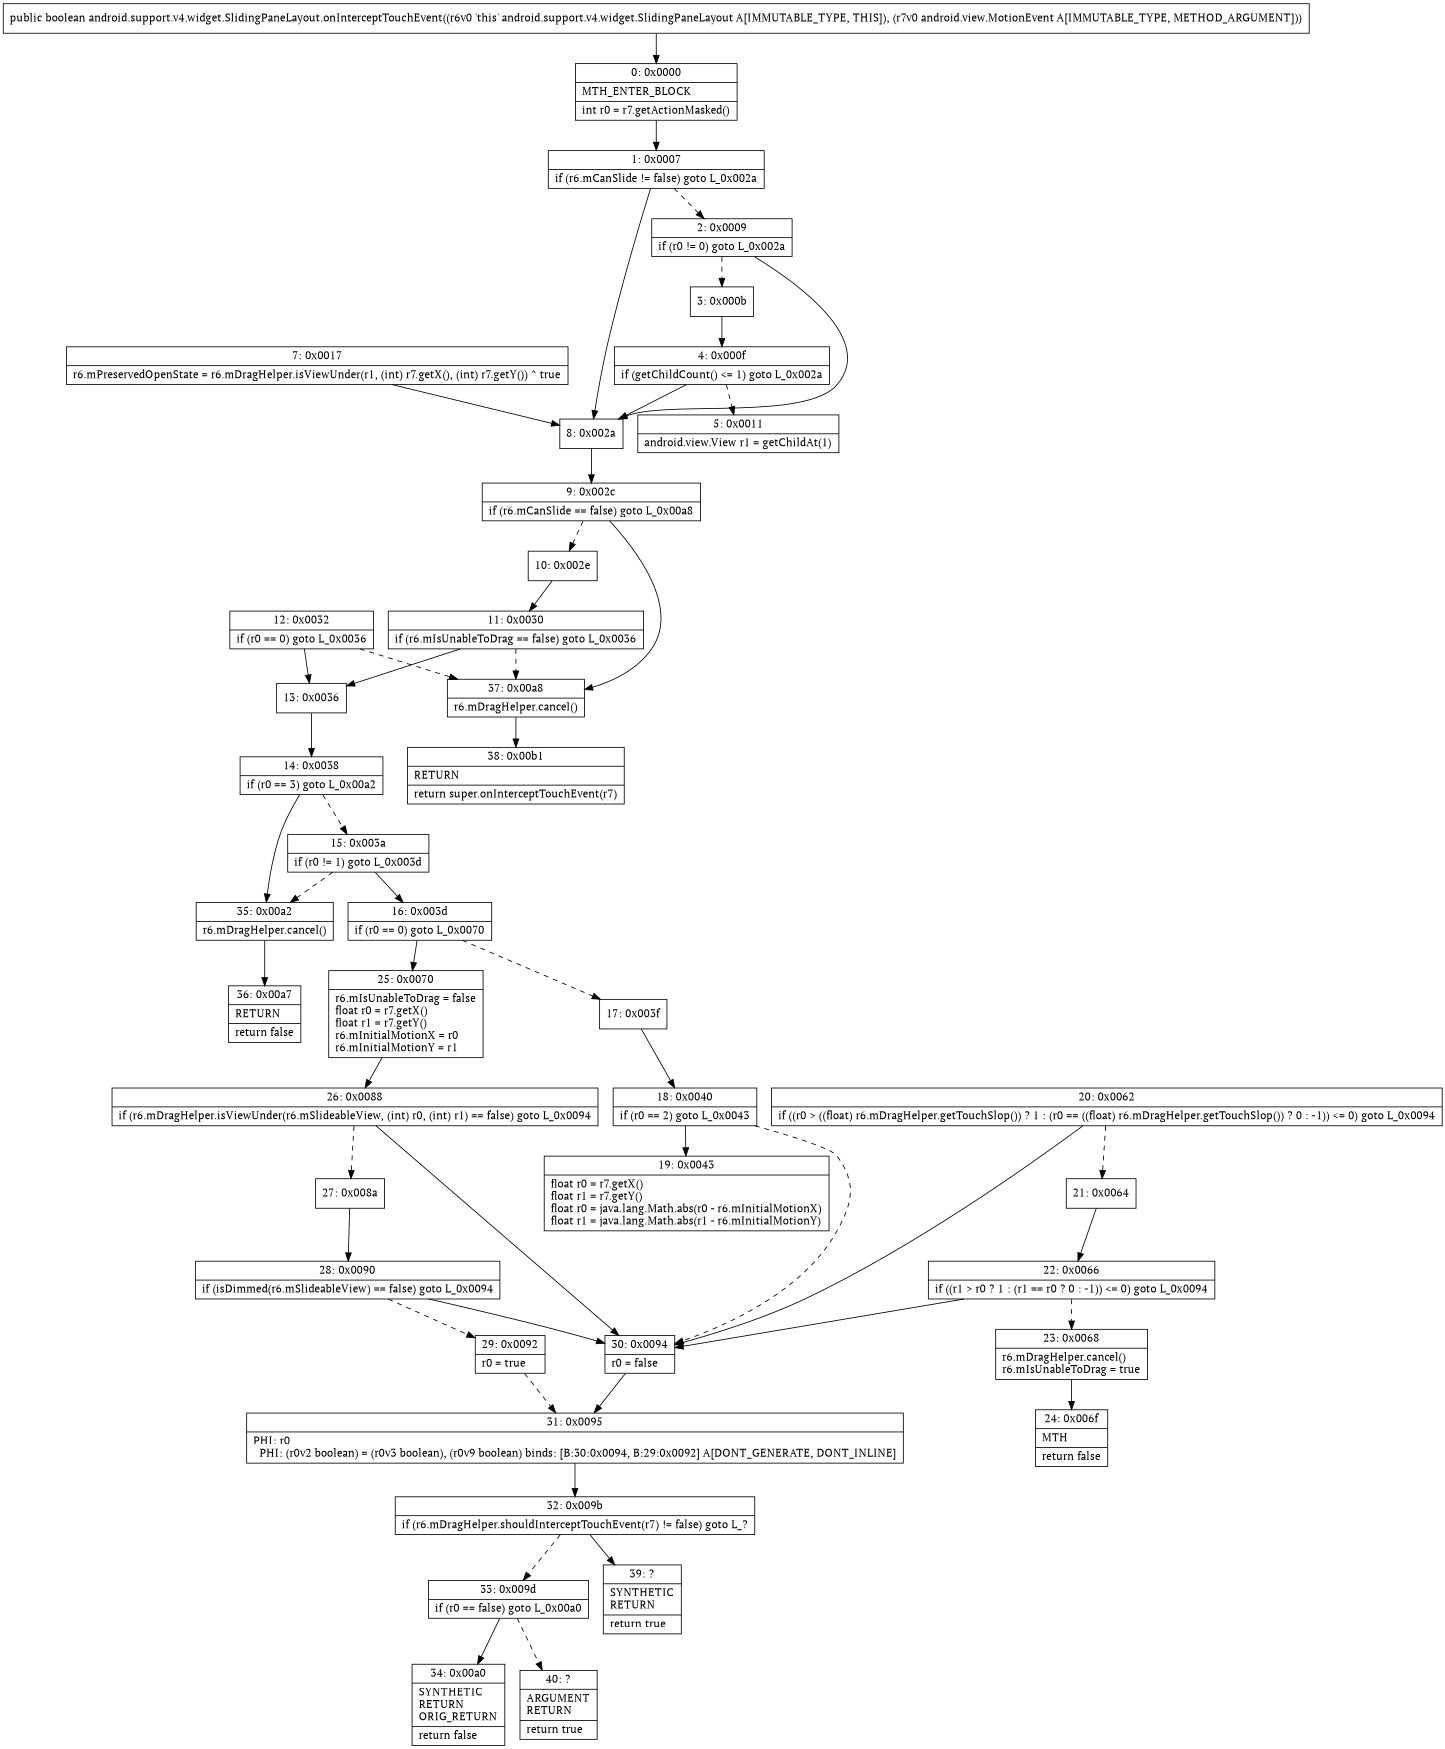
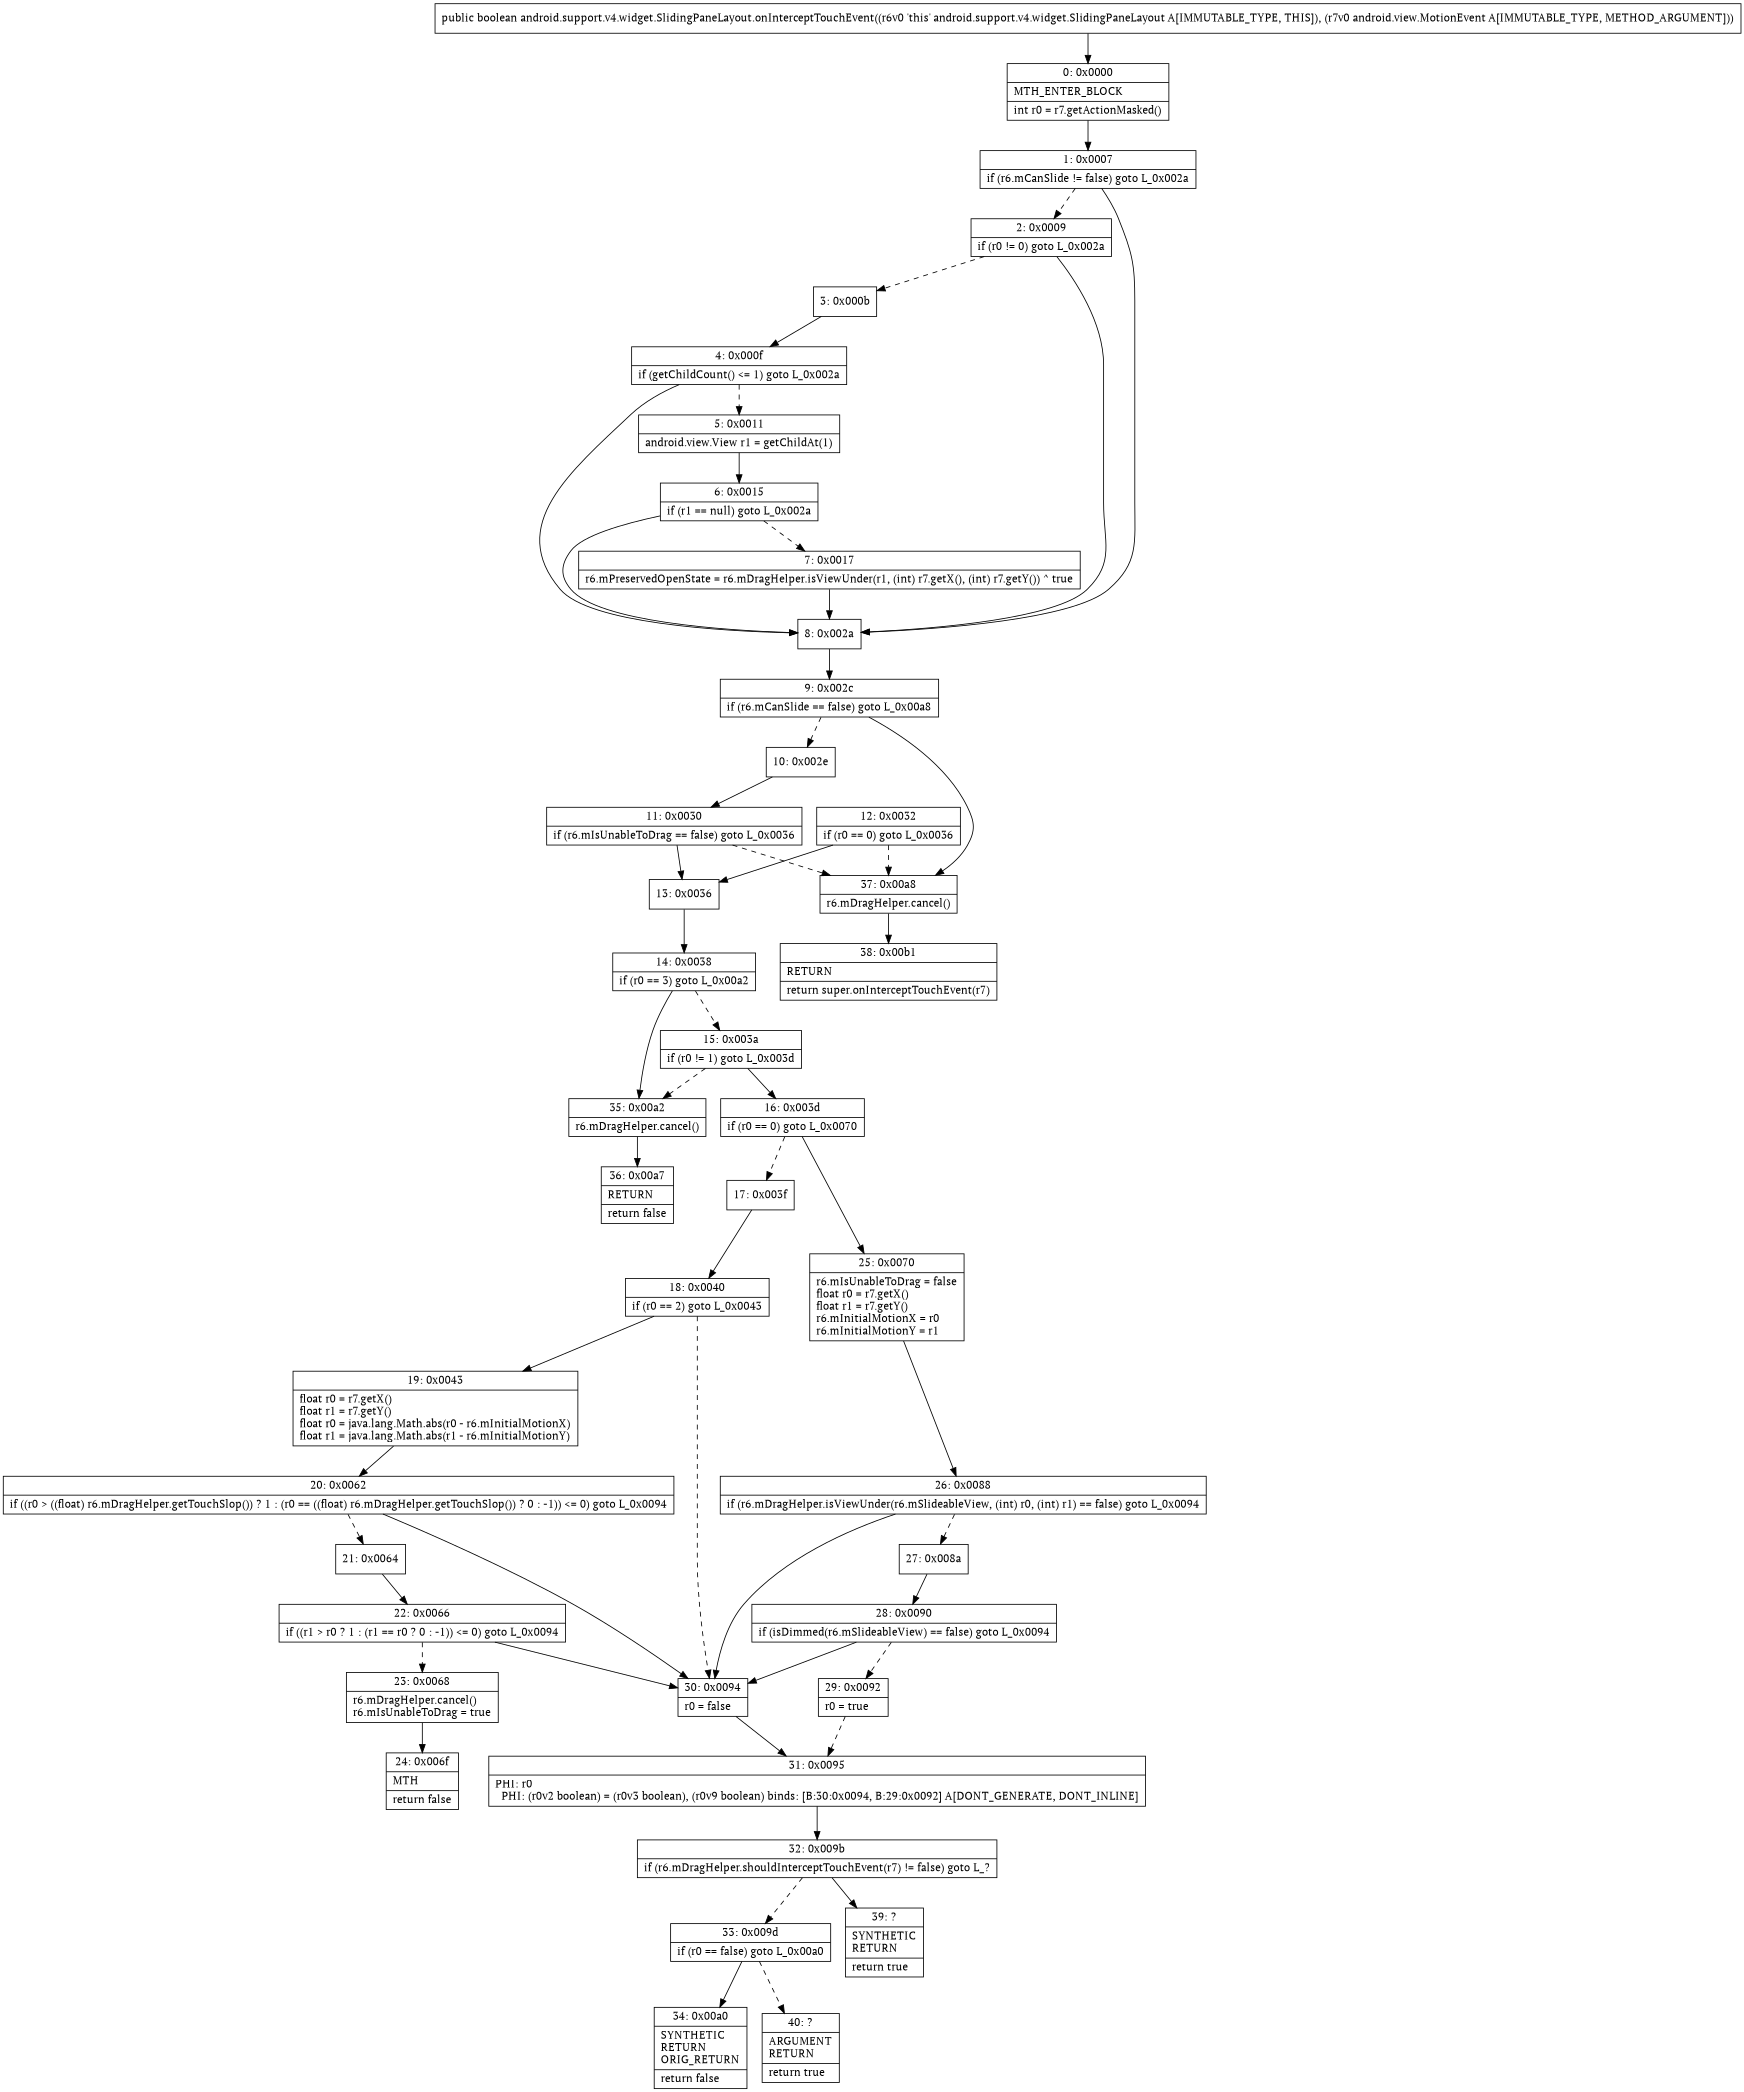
  digraph {
    fontname="PT Serif"
    node [fontname="PT Serif" shape=record]
    edge [fontname="PT Serif"]
    n1 [label="{0\:\ 0x0000|MTH_ENTER_BLOCK\l|int r0 = r7.getActionMasked()\l}"]
    n2 [label="{1\:\ 0x0007|if (r6.mCanSlide != false) goto L_0x002a\l}"]
    n3 [label="{2\:\ 0x0009|if (r0 != 0) goto L_0x002a\l}"]
    n4 [label="{8\:\ 0x002a}"]
    n5 [label="{3\:\ 0x000b}"]
    n6 [label="{9\:\ 0x002c|if (r6.mCanSlide == false) goto L_0x00a8\l}"]
    n7 [label="{4\:\ 0x000f|if (getChildCount() \<= 1) goto L_0x002a\l}"]
    n8 [label="{5\:\ 0x0011|android.view.View r1 = getChildAt(1)\l}"]
+   n9 [label="{6\:\ 0x0015|if (r1 == null) goto L_0x002a\l}"]
    n10 [label="{7\:\ 0x0017|r6.mPreservedOpenState = r6.mDragHelper.isViewUnder(r1, (int) r7.getX(), (int) r7.getY()) ^ true\l}"]
    n11 [label="{10\:\ 0x002e}"]
    n12 [label="{37\:\ 0x00a8|r6.mDragHelper.cancel()\l}"]
    n13 [label="{11\:\ 0x0030|if (r6.mIsUnableToDrag == false) goto L_0x0036\l}"]
    n14 [label="{38\:\ 0x00b1|RETURN\l|return super.onInterceptTouchEvent(r7)\l}"]
    n15 [label="{13\:\ 0x0036}"]
    n16 [label="{12\:\ 0x0032|if (r0 == 0) goto L_0x0036\l}"]
    n17 [label="{14\:\ 0x0038|if (r0 == 3) goto L_0x00a2\l}"]
    n18 [label="{15\:\ 0x003a|if (r0 != 1) goto L_0x003d\l}"]
    n19 [label="{35\:\ 0x00a2|r6.mDragHelper.cancel()\l}"]
    n20 [label="{16\:\ 0x003d|if (r0 == 0) goto L_0x0070\l}"]
    n21 [label="{36\:\ 0x00a7|RETURN\l|return false\l}"]
    n22 [label="{17\:\ 0x003f}"]
    n23 [label="{25\:\ 0x0070|r6.mIsUnableToDrag = false\lfloat r0 = r7.getX()\lfloat r1 = r7.getY()\lr6.mInitialMotionX = r0\lr6.mInitialMotionY = r1\l}"]
    n24 [label="{18\:\ 0x0040|if (r0 == 2) goto L_0x0043\l}"]
    n25 [label="{26\:\ 0x0088|if (r6.mDragHelper.isViewUnder(r6.mSlideableView, (int) r0, (int) r1) == false) goto L_0x0094\l}"]
    n26 [label="{19\:\ 0x0043|float r0 = r7.getX()\lfloat r1 = r7.getY()\lfloat r0 = java.lang.Math.abs(r0 \- r6.mInitialMotionX)\lfloat r1 = java.lang.Math.abs(r1 \- r6.mInitialMotionY)\l}"]
    n27 [label="{30\:\ 0x0094|r0 = false\l}"]
    n28 [label="{20\:\ 0x0062|if ((r0 \> ((float) r6.mDragHelper.getTouchSlop()) ? 1 : (r0 == ((float) r6.mDragHelper.getTouchSlop()) ? 0 : \-1)) \<= 0) goto L_0x0094\l}"]
    n29 [label="{31\:\ 0x0095|PHI: r0 \l  PHI: (r0v2 boolean) = (r0v3 boolean), (r0v9 boolean) binds: [B:30:0x0094, B:29:0x0092] A[DONT_GENERATE, DONT_INLINE]\l}"]
    n30 [label="{21\:\ 0x0064}"]
    n31 [label="{22\:\ 0x0066|if ((r1 \> r0 ? 1 : (r1 == r0 ? 0 : \-1)) \<= 0) goto L_0x0094\l}"]
    n32 [label="{23\:\ 0x0068|r6.mDragHelper.cancel()\lr6.mIsUnableToDrag = true\l}"]
    n33 [label="{24\:\ 0x006f|MTH\l|return false\l}"]
    n34 [label="{27\:\ 0x008a}"]
    n35 [label="{28\:\ 0x0090|if (isDimmed(r6.mSlideableView) == false) goto L_0x0094\l}"]
    n36 [label="{29\:\ 0x0092|r0 = true\l}"]
    n37 [label="{32\:\ 0x009b|if (r6.mDragHelper.shouldInterceptTouchEvent(r7) != false) goto L_?\l}"]
    n38 [label="{33\:\ 0x009d|if (r0 == false) goto L_0x00a0\l}"]
    n39 [label="{39\:\ ?|SYNTHETIC\lRETURN\l|return true\l}"]
    n40 [label="{34\:\ 0x00a0|SYNTHETIC\lRETURN\lORIG_RETURN\l|return false\l}"]
    n41 [label="{40\:\ ?|ARGUMENT\lRETURN\l|return true\l}"]
    n42 [label="{public boolean android.support.v4.widget.SlidingPaneLayout.onInterceptTouchEvent((r6v0 'this' android.support.v4.widget.SlidingPaneLayout A[IMMUTABLE_TYPE, THIS]), (r7v0 android.view.MotionEvent A[IMMUTABLE_TYPE, METHOD_ARGUMENT])) }"]
    n1 -> n2
    n2 -> n3 [style=dashed]
    n2 -> n4
    n3 -> n4
    n3 -> n5 [style=dashed]
    n4 -> n6
    n5 -> n7
    n6 -> n11 [style=dashed]
    n6 -> n12
    n7 -> n4
    n7 -> n8 [style=dashed]
+   n8 -> n9
+   n9 -> n4
+   n9 -> n10 [style=dashed]
    n10 -> n4
    n11 -> n13
    n12 -> n14
    n13 -> n12 [style=dashed]
    n13 -> n15
    n15 -> n17
    n16 -> n12 [style=dashed]
    n16 -> n15
    n17 -> n18 [style=dashed]
    n17 -> n19
    n18 -> n19 [style=dashed]
    n18 -> n20
    n19 -> n21
    n20 -> n22 [style=dashed]
    n20 -> n23
    n22 -> n24
    n23 -> n25
    n24 -> n26
    n24 -> n27 [style=dashed]
    n25 -> n27
    n25 -> n34 [style=dashed]
+   n26 -> n28
    n27 -> n29
    n28 -> n27
    n28 -> n30 [style=dashed]
    n29 -> n37
    n30 -> n31
    n31 -> n27
    n31 -> n32 [style=dashed]
    n32 -> n33
    n34 -> n35
    n35 -> n27
    n35 -> n36 [style=dashed]
    n36 -> n29 [style=dashed]
    n37 -> n38 [style=dashed]
    n37 -> n39
    n38 -> n40
    n38 -> n41 [style=dashed]
    n42 -> n1
  }
